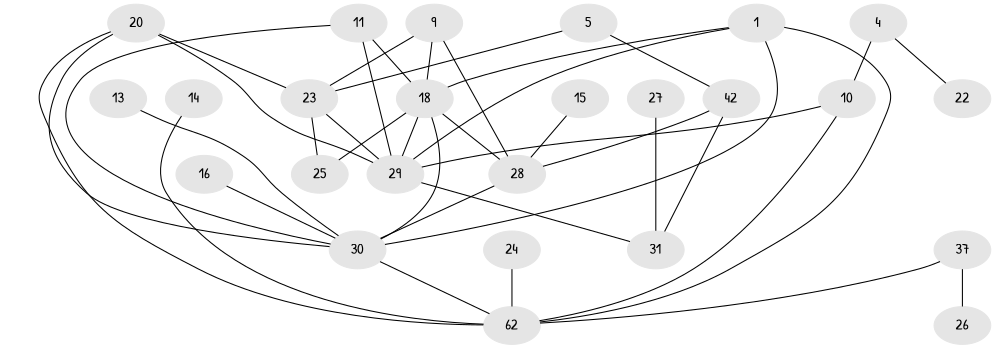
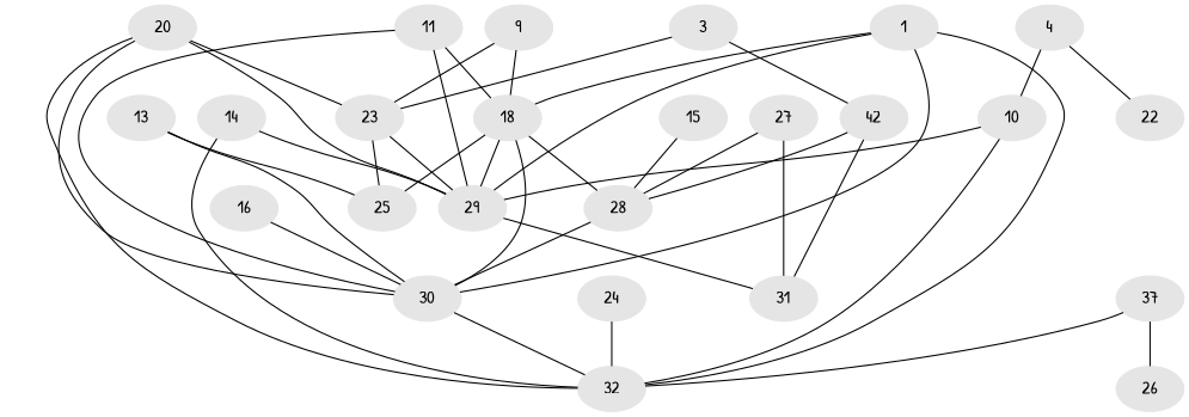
  graph {
    fontname="Patrick Hand"
    node [color=gray90 fontname="Patrick Hand" style=filled]
    edge [fontname="Patrick Hand" weight=1.0]
    1
    18
    29
    30
-   32 [label=62]
+   32
    25
    28
    31
    4
    10
    22
    n12 [label=42]
-   5
+   5 [label=3]
    23
    11
    9
    13
    14
    15
    16
    n21 [label=37]
    26
    20
    24
    27
    1 -- 18
    1 -- 29
    1 -- 30
    1 -- 32
    18 -- 29 [weight=2.0]
    18 -- 30
    18 -- 25 [weight=2.0]
    18 -- 28 [weight=3.0]
    29 -- 31
    30 -- 32
    28 -- 30
    4 -- 10
    4 -- 22
    10 -- 29
    10 -- 32
    n12 -- 28
    n12 -- 31
    5 -- n12
    5 -- 23
    23 -- 29
    23 -- 25
    11 -- 18
    11 -- 29
    11 -- 30
    9 -- 18
    9 -- 23
    13 -- 30
+   13 -- 25
+   14 -- 29
    14 -- 32
    15 -- 28
    16 -- 30
    n21 -- 32
    n21 -- 26
    20 -- 29
    20 -- 30
    20 -- 32
    20 -- 23
    24 -- 32
-   9 -- 28
+   27 -- 28
    27 -- 31
  }
